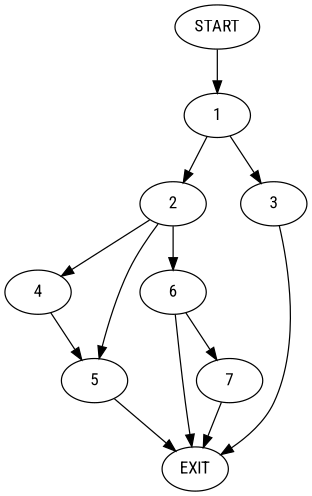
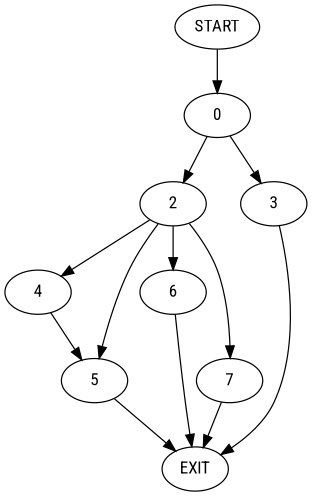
  digraph {
    fontname="Roboto Condensed"
    node [fontname="Roboto Condensed"]
    edge [fontname="Roboto Condensed"]
    n1 [label=START]
-   1
+   1 [label=0]
    2
    3
    n5 [label=EXIT]
    4
    5
    6
    7
    n1 -> 1
    1 -> 2
    1 -> 3
    2 -> 4
    2 -> 5
    2 -> 6
-   6 -> 7
+   2 -> 7
    3 -> n5
    4 -> 5
    5 -> n5
    6 -> n5
    7 -> n5
  }
